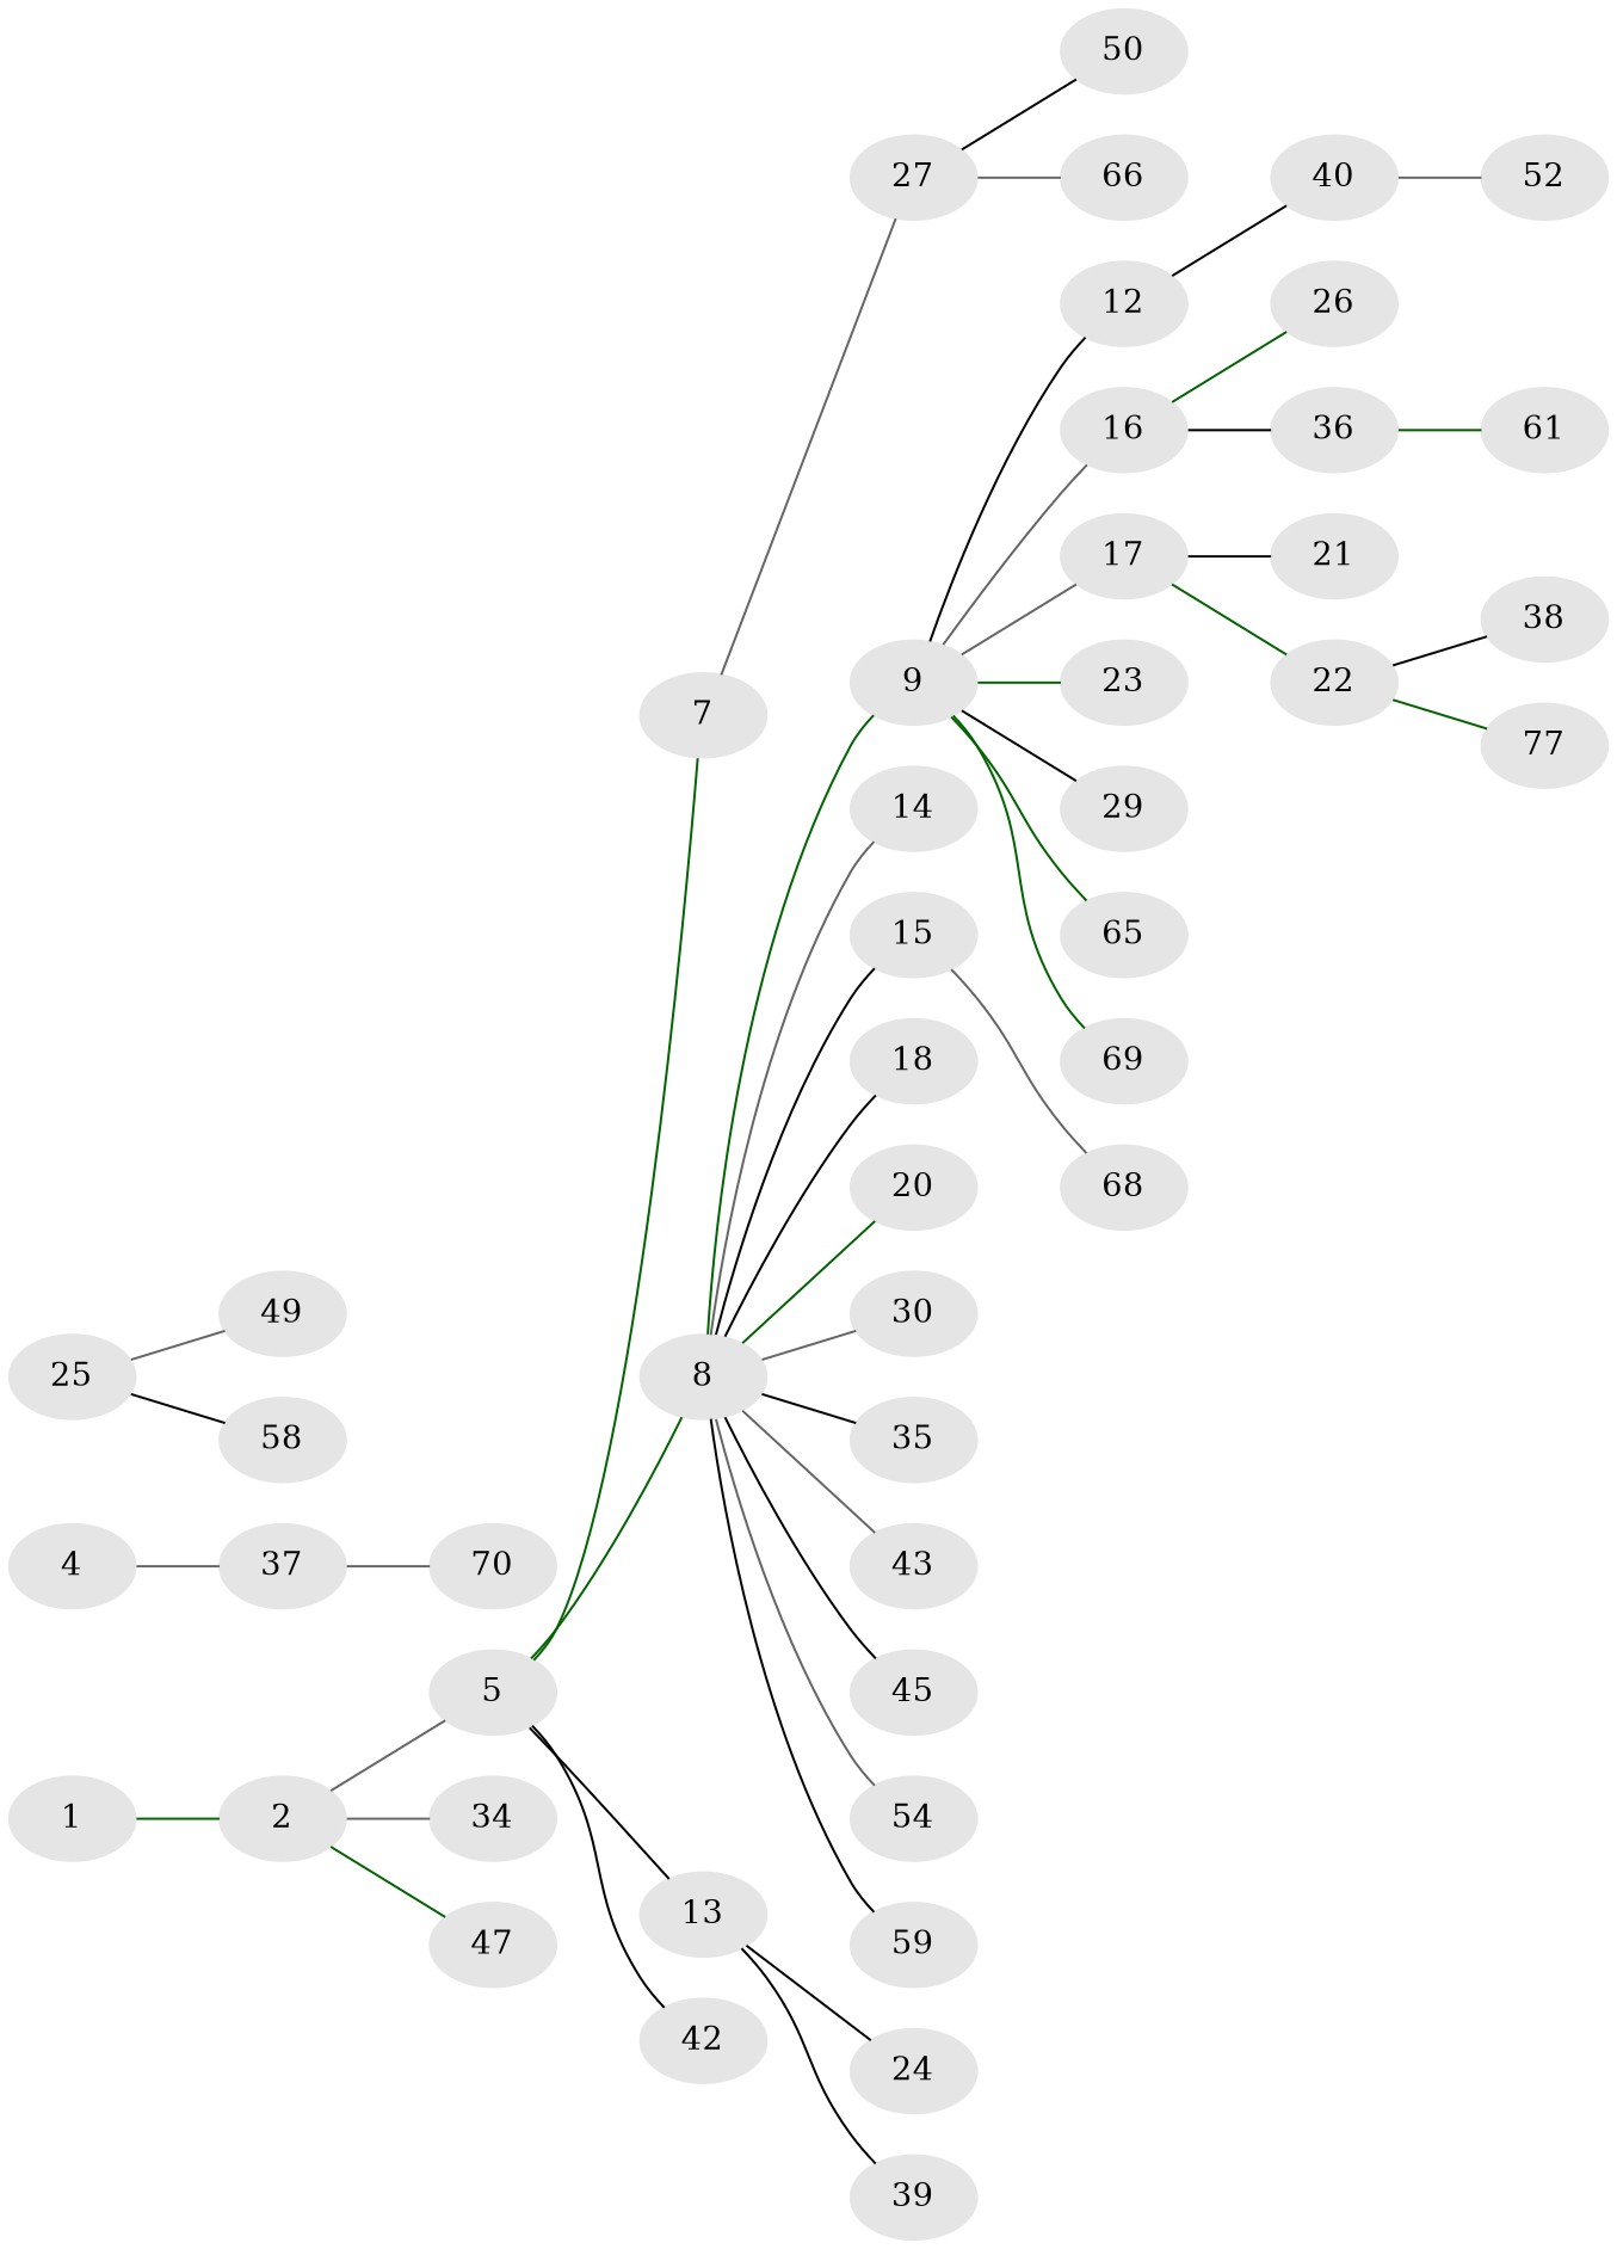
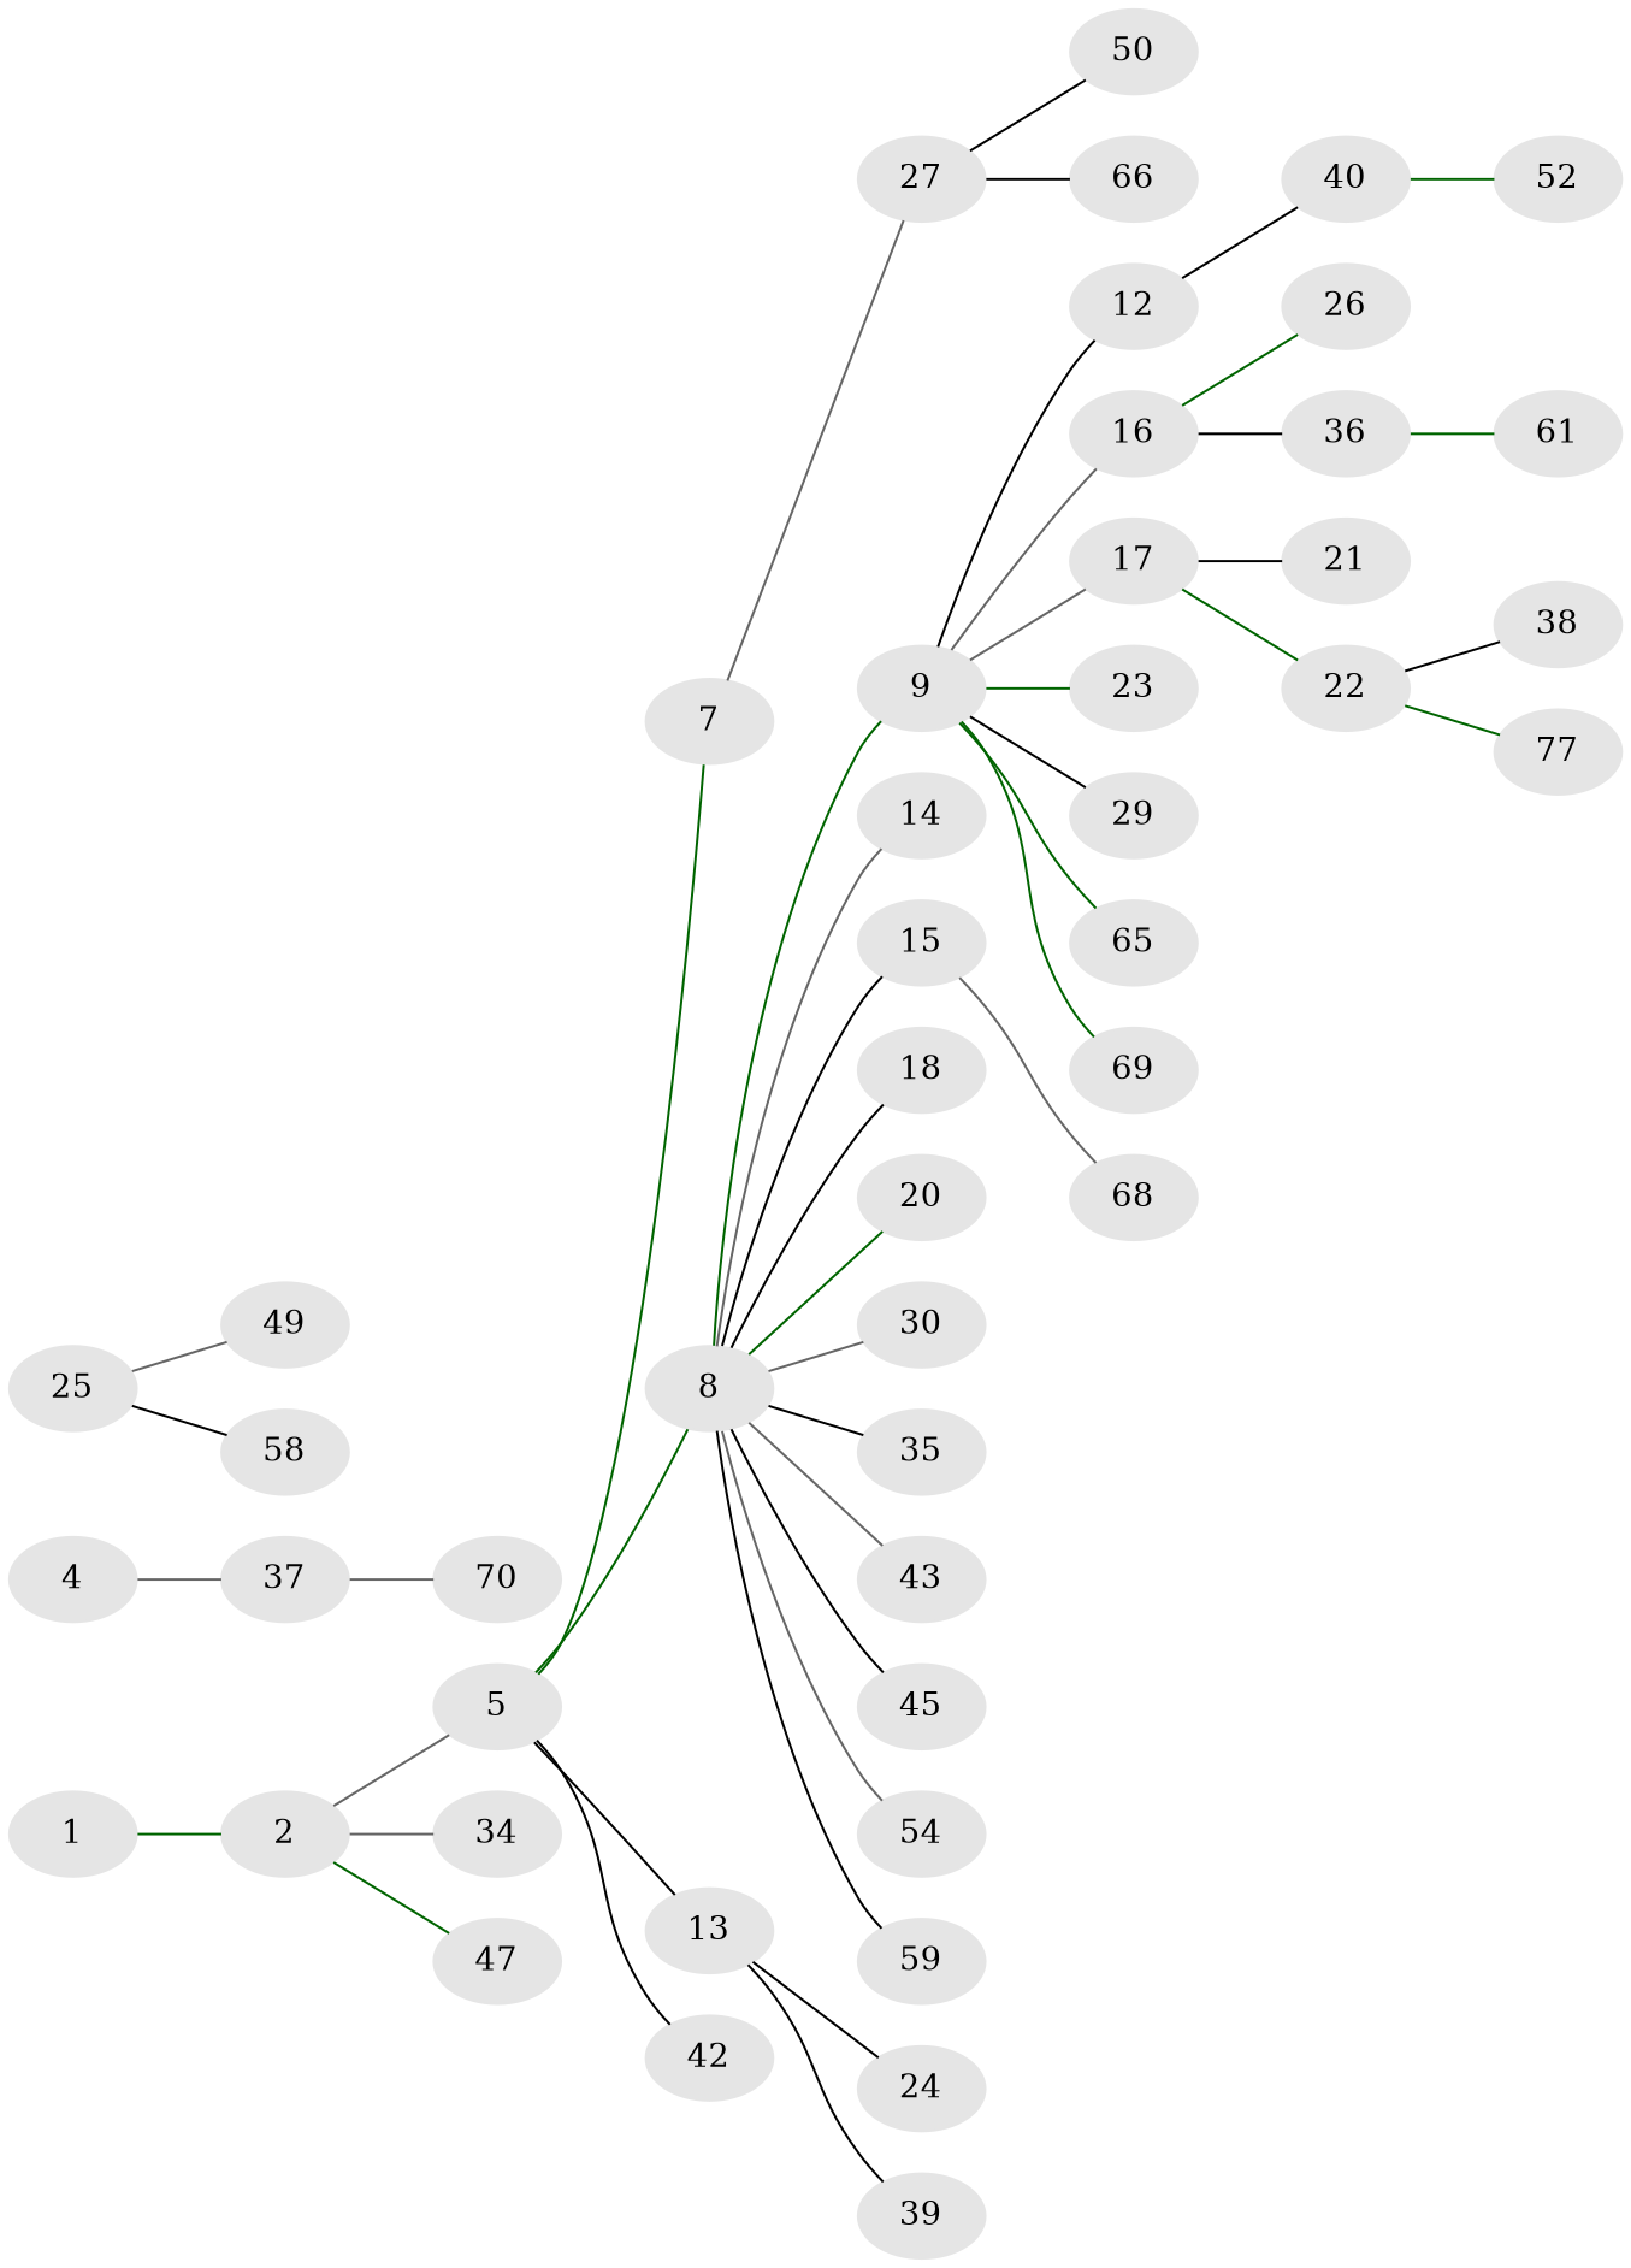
  graph {
    fontname="DejaVu Serif"
    rankdir=LR
    node [color=gray90 fontname="DejaVu Serif" style=filled]
    edge [color=black fontname="DejaVu Serif"]
    1 [super="+28"]
    2 [super="+3"]
    5 [super="+6"]
    34
    47
    4 [super="+55"]
    37 [super="+51"]
    7
    8 [super="+10"]
    13 [super="+53"]
    42 [super="+48"]
    70
    27 [super="+60"]
    9 [super="+14"]
    n15 [label=14 super="+44"]
    15 [super="+46"]
    18 [super="+62"]
    20
    30 [super="+32"]
    35
    43
    45
    54 [super="+72"]
    59 [super="+63"]
    24 [super="+67"]
    39
    50
    66
    12
    16
    17 [super="+19"]
    23
    29
    65
    69
    68
    40 [super="+41"]
    26 [super="+64"]
    36 [super="+56"]
    21
    22 [super="+31"]
    52
    61
    38
    n45 [label=77 super="+71"]
    25 [super="+33"]
    49
    58
    1 -- 2 [color=darkgreen]
    2 -- 5 [color=gray40]
    2 -- 34 [color=gray40]
    2 -- 47 [color=darkgreen]
    5 -- 7 [color=darkgreen]
    5 -- 8 [color=darkgreen]
    5 -- 13
    5 -- 42
    4 -- 37 [color=gray40]
    37 -- 70 [color=gray40]
    7 -- 27 [color=gray40]
    8 -- 9 [color=darkgreen]
    8 -- n15 [color=gray40]
    8 -- 15
    8 -- 18
    8 -- 20 [color=darkgreen]
    8 -- 30 [color=gray40]
    8 -- 35
    8 -- 43 [color=gray40]
    8 -- 45
    8 -- 54 [color=gray40]
    8 -- 59
    13 -- 24
    13 -- 39
    27 -- 50
-   27 -- 66 [color=gray40]
+   27 -- 66
    9 -- 12
    9 -- 16 [color=gray40]
    9 -- 17 [color=gray40]
    9 -- 23 [color=darkgreen]
    9 -- 29
    9 -- 65 [color=darkgreen]
    9 -- 69 [color=darkgreen]
    15 -- 68 [color=gray40]
    12 -- 40
    16 -- 26 [color=darkgreen]
    16 -- 36
    17 -- 21
    17 -- 22 [color=darkgreen]
-   40 -- 52 [color=gray40]
+   40 -- 52 [color=darkgreen]
    36 -- 61 [color=darkgreen]
    22 -- 38
    22 -- n45 [color=darkgreen]
    25 -- 49 [color=gray40]
    25 -- 58
  }
